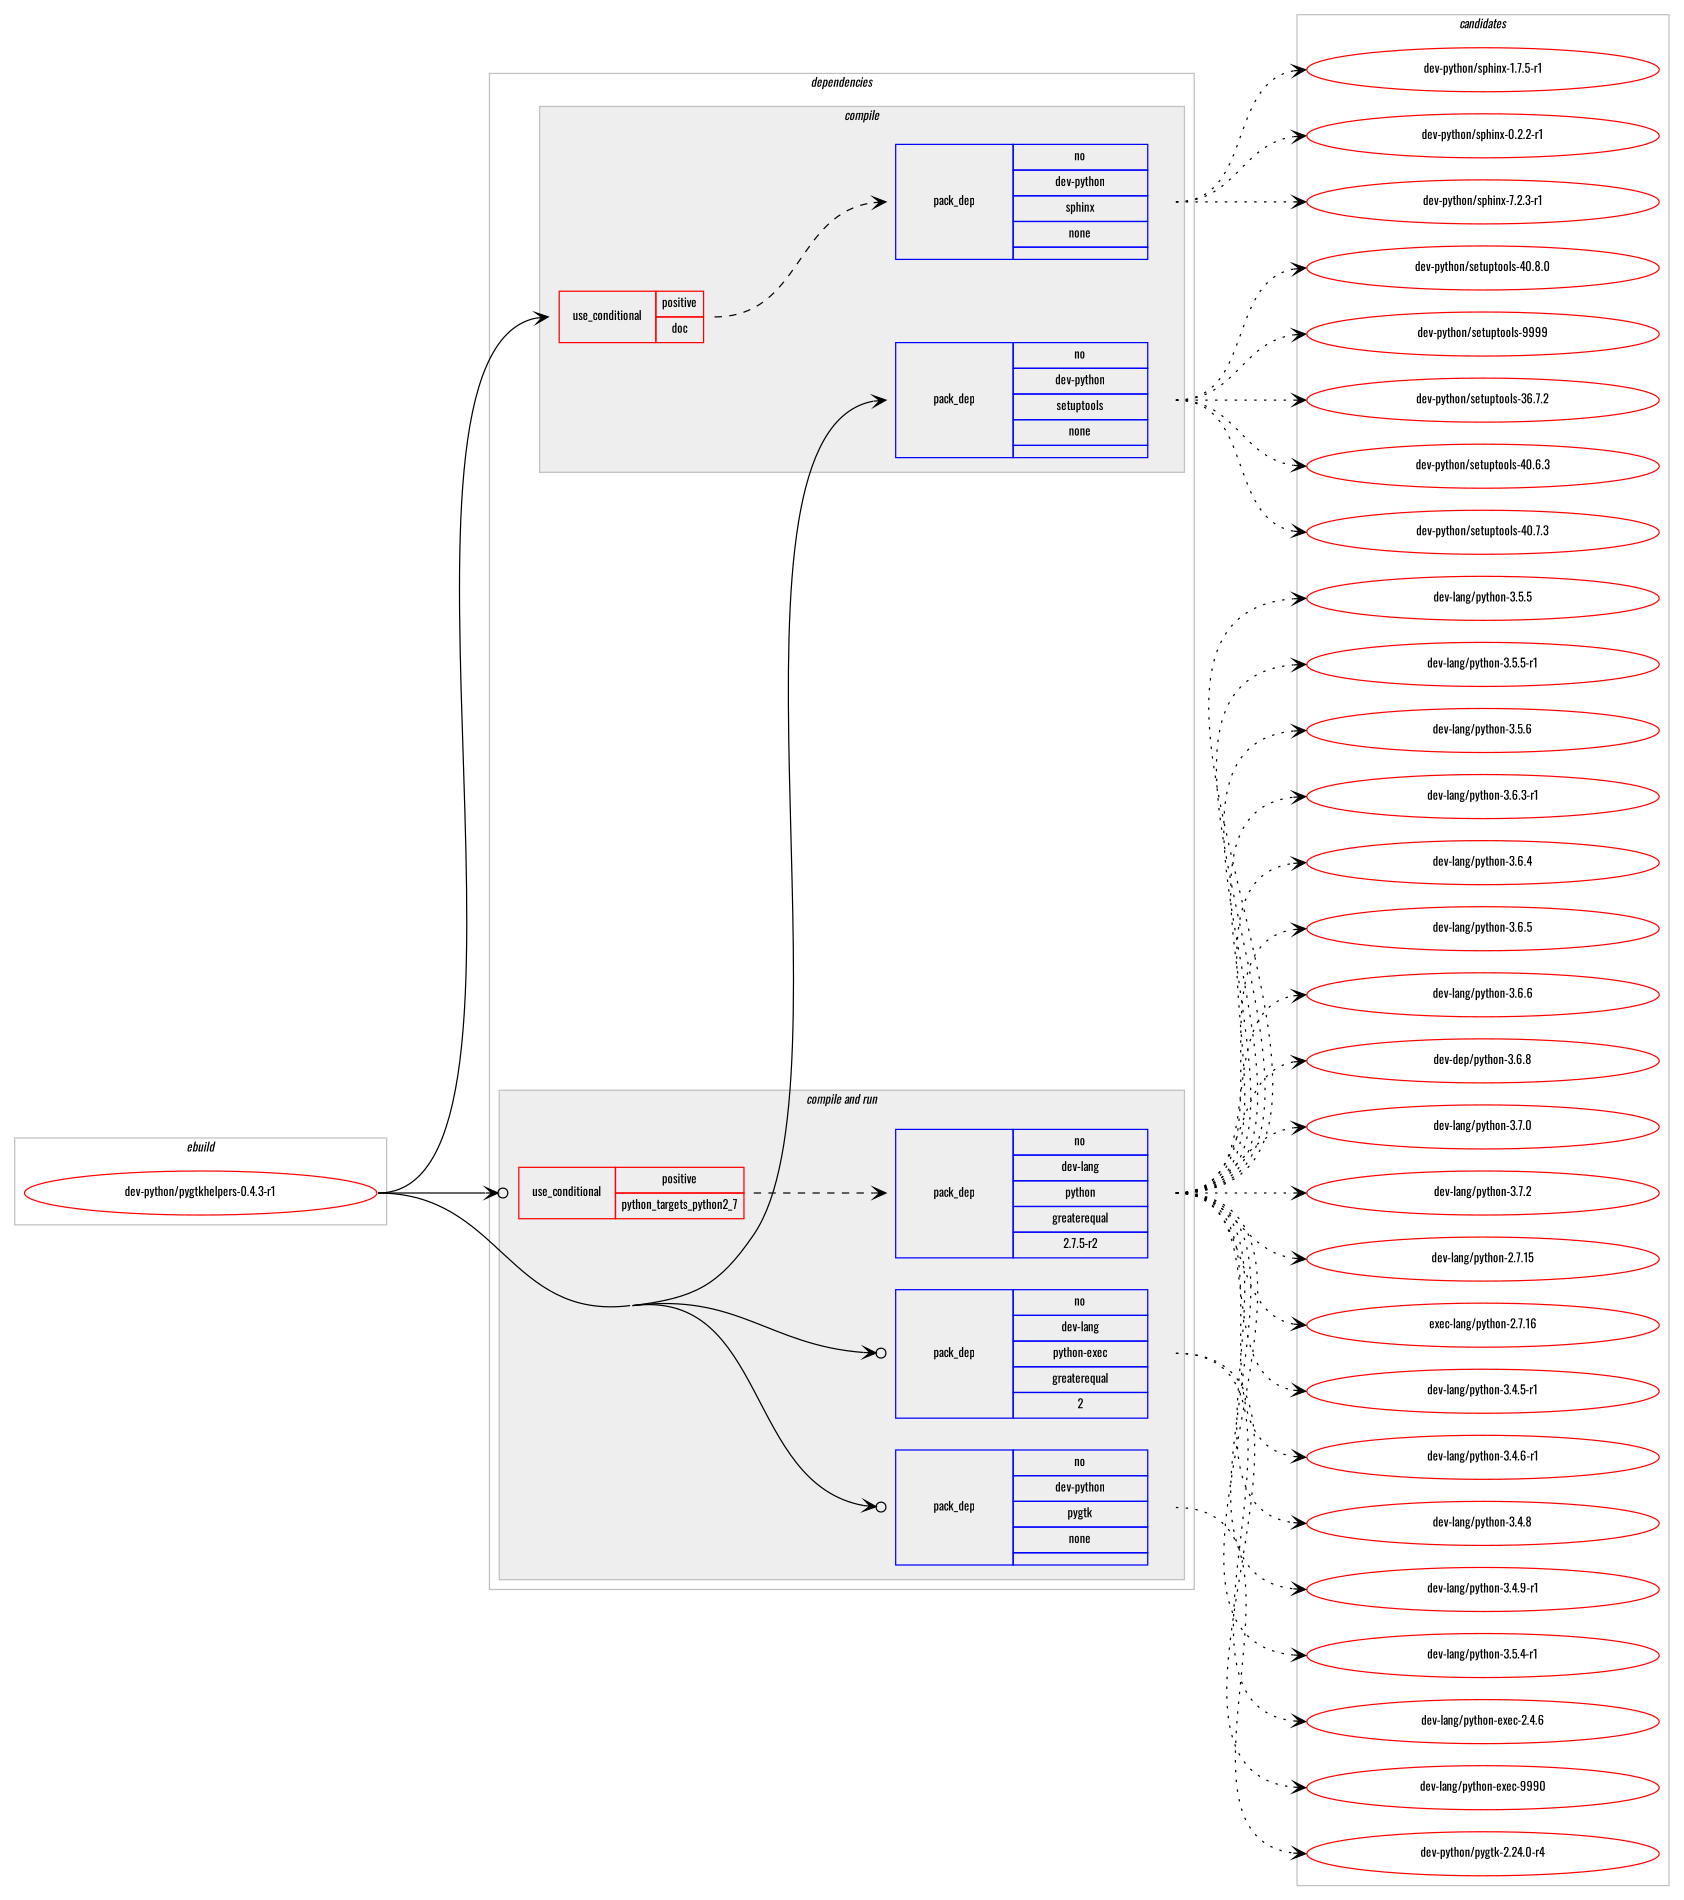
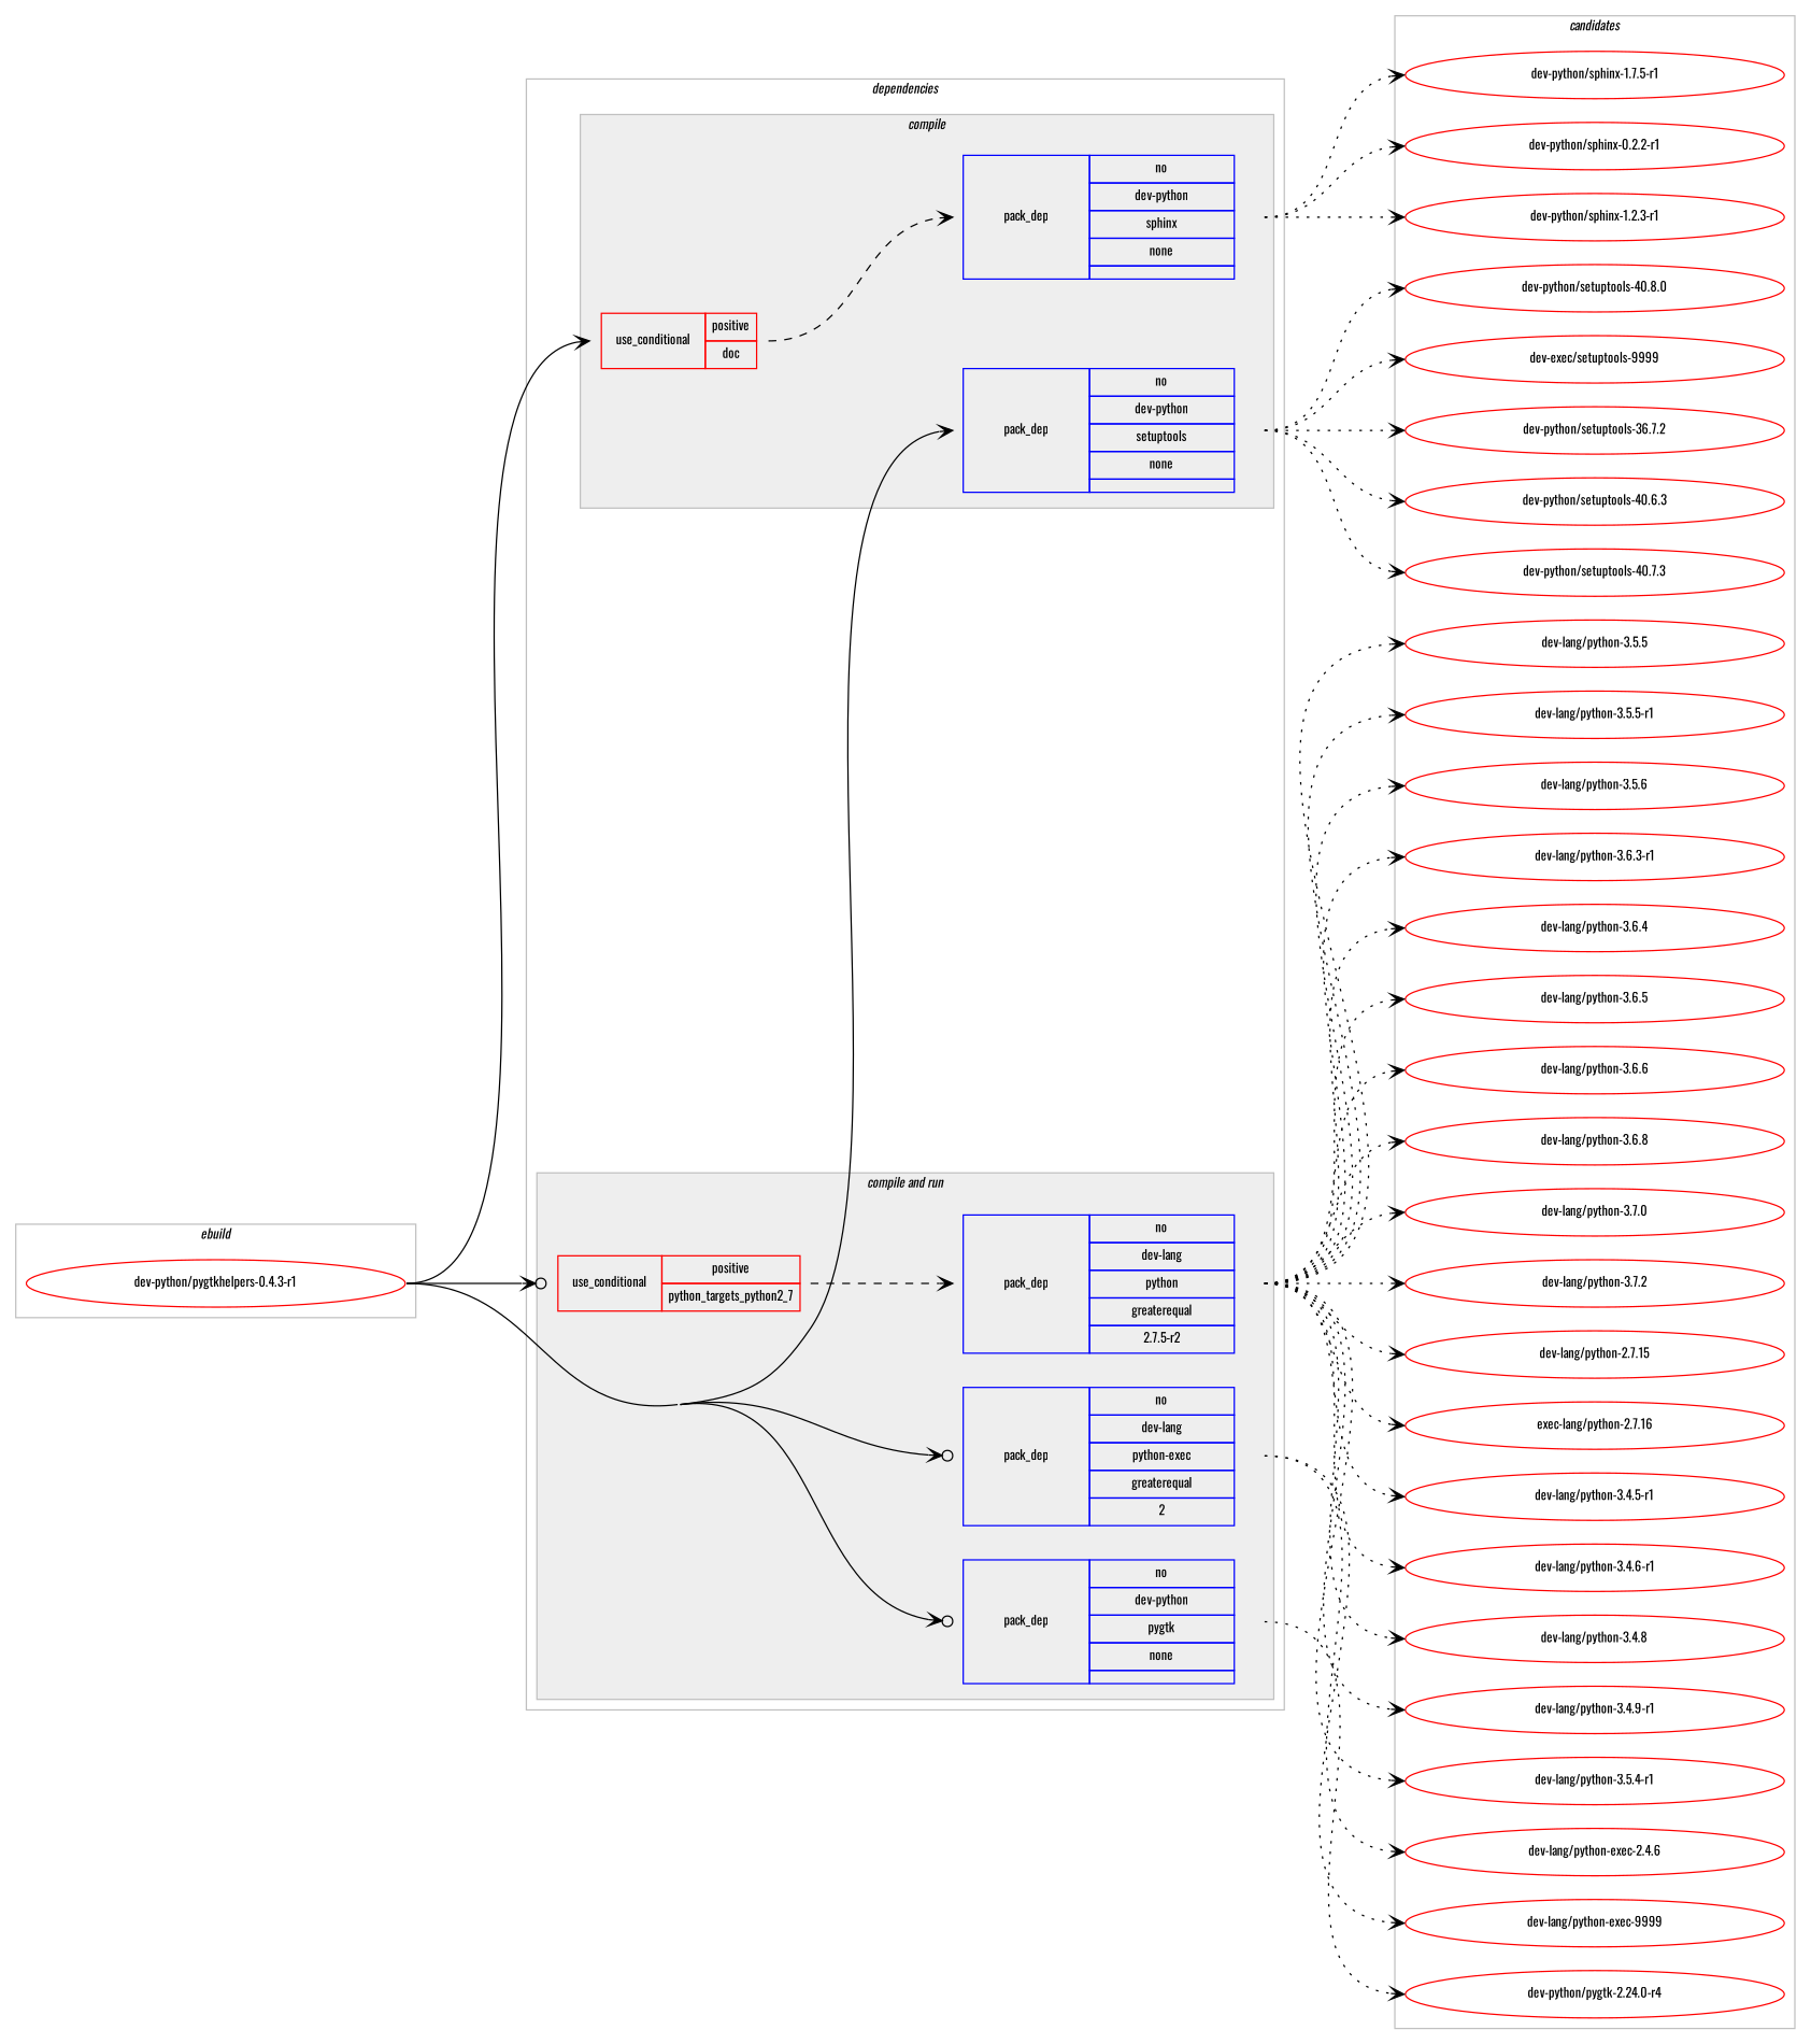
  digraph {
    compound=true
    concentrate=true
    fontname=Oswald
    fontsize=10
    newrank=true
    rankdir=LR
    ranksep=1.5
    node [color=red fontname=Oswald fontsize=10]
    edge [arrowhead=vee fontname=Oswald headport=w style=dotted tailport=e weight=100]
    n1 [label="dev-python/pygtkhelpers-0.4.3-r1" width=4]
    n2 [color=blue label=<<TABLE BORDER="0" CELLBORDER="1" CELLSPACING="0" CELLPADDING="4" WIDTH="220"><TR><TD ROWSPAN="6" CELLPADDING="30">pack_dep</TD></TR><TR><TD WIDTH="110">no</TD></TR><TR><TD>dev-python</TD></TR><TR><TD>sphinx</TD></TR><TR><TD>none</TD></TR><TR><TD></TD></TR></TABLE>> shape=none]
    n3 [label=<<TABLE BORDER="0" CELLBORDER="1" CELLSPACING="0" CELLPADDING="4"><TR><TD ROWSPAN="3" CELLPADDING="10">use_conditional</TD></TR><TR><TD>positive</TD></TR><TR><TD>doc</TD></TR></TABLE>> shape=none]
    n4 [color=blue label=<<TABLE BORDER="0" CELLBORDER="1" CELLSPACING="0" CELLPADDING="4" WIDTH="220"><TR><TD ROWSPAN="6" CELLPADDING="30">pack_dep</TD></TR><TR><TD WIDTH="110">no</TD></TR><TR><TD>dev-python</TD></TR><TR><TD>setuptools</TD></TR><TR><TD>none</TD></TR><TR><TD></TD></TR></TABLE>> shape=none]
    n5 [color=blue label=<<TABLE BORDER="0" CELLBORDER="1" CELLSPACING="0" CELLPADDING="4" WIDTH="220"><TR><TD ROWSPAN="6" CELLPADDING="30">pack_dep</TD></TR><TR><TD WIDTH="110">no</TD></TR><TR><TD>dev-lang</TD></TR><TR><TD>python</TD></TR><TR><TD>greaterequal</TD></TR><TR><TD>2.7.5-r2</TD></TR></TABLE>> shape=none]
    n6 [label=<<TABLE BORDER="0" CELLBORDER="1" CELLSPACING="0" CELLPADDING="4"><TR><TD ROWSPAN="3" CELLPADDING="10">use_conditional</TD></TR><TR><TD>positive</TD></TR><TR><TD>python_targets_python2_7</TD></TR></TABLE>> shape=none]
    n7 [color=blue label=<<TABLE BORDER="0" CELLBORDER="1" CELLSPACING="0" CELLPADDING="4" WIDTH="220"><TR><TD ROWSPAN="6" CELLPADDING="30">pack_dep</TD></TR><TR><TD WIDTH="110">no</TD></TR><TR><TD>dev-lang</TD></TR><TR><TD>python-exec</TD></TR><TR><TD>greaterequal</TD></TR><TR><TD>2</TD></TR></TABLE>> shape=none]
    n8 [color=blue label=<<TABLE BORDER="0" CELLBORDER="1" CELLSPACING="0" CELLPADDING="4" WIDTH="220"><TR><TD ROWSPAN="6" CELLPADDING="30">pack_dep</TD></TR><TR><TD WIDTH="110">no</TD></TR><TR><TD>dev-python</TD></TR><TR><TD>pygtk</TD></TR><TR><TD>none</TD></TR><TR><TD></TD></TR></TABLE>> shape=none]
    n9 [label="dev-python/sphinx-0.2.2-r1" width=4]
-   n10 [label="dev-python/sphinx-7.2.3-r1" width=4]
+   n10 [label="dev-python/sphinx-1.2.3-r1" width=4]
    n11 [label="dev-python/sphinx-1.7.5-r1" width=4]
    n12 [label="dev-python/setuptools-36.7.2" width=4]
    n13 [label="dev-python/setuptools-40.6.3" width=4]
    n14 [label="dev-python/setuptools-40.7.3" width=4]
    n15 [label="dev-python/setuptools-40.8.0" width=4]
-   n16 [label="dev-python/setuptools-9999" width=4]
+   n16 [label="dev-exec/setuptools-9999" width=4]
    n17 [label="dev-lang/python-2.7.15" width=4]
    n18 [label="exec-lang/python-2.7.16" width=4]
    n19 [label="dev-lang/python-3.4.5-r1" width=4]
    n20 [label="dev-lang/python-3.4.6-r1" width=4]
    n21 [label="dev-lang/python-3.4.8" width=4]
    n22 [label="dev-lang/python-3.4.9-r1" width=4]
    n23 [label="dev-lang/python-3.5.4-r1" width=4]
    n24 [label="dev-lang/python-3.5.5" width=4]
    n25 [label="dev-lang/python-3.5.5-r1" width=4]
    n26 [label="dev-lang/python-3.5.6" width=4]
    n27 [label="dev-lang/python-3.6.3-r1" width=4]
    n28 [label="dev-lang/python-3.6.4" width=4]
    n29 [label="dev-lang/python-3.6.5" width=4]
    n30 [label="dev-lang/python-3.6.6" width=4]
-   n31 [label="dev-dep/python-3.6.8" width=4]
+   n31 [label="dev-lang/python-3.6.8" width=4]
    n32 [label="dev-lang/python-3.7.0" width=4]
    n33 [label="dev-lang/python-3.7.2" width=4]
    n34 [label="dev-lang/python-exec-2.4.6" width=4]
-   n35 [label="dev-lang/python-exec-9990" width=4]
+   n35 [label="dev-lang/python-exec-9999" width=4]
    n36 [label="dev-python/pygtk-2.24.0-r4" width=4]
    subgraph cluster_1 {
      color=gray
      label=<<i>ebuild</i>>
      rank=same
      n1
    }
    subgraph cluster_2 {
      color=gray
      label=<<i>dependencies</i>>
      subgraph cluster_3 {
        color=gray
        fillcolor="#eeeeee"
        label=<<i>compile</i>>
        style=filled
        subgraph sub_4 {
          color=gray
          fillcolor="#eeeeee"
          label=<<i>compile</i>>
          style=filled
          n3
          subgraph sub_5 {
            color=gray
            fillcolor="#eeeeee"
            label=<<i>compile</i>>
            style=filled
            n2
          }
        }
        subgraph sub_6 {
          color=gray
          fillcolor="#eeeeee"
          label=<<i>compile</i>>
          style=filled
          n4
        }
      }
      subgraph cluster_7 {
        color=gray
        fillcolor="#eeeeee"
        label=<<i>compile and run</i>>
        style=filled
        subgraph sub_8 {
          color=gray
          fillcolor="#eeeeee"
          label=<<i>compile and run</i>>
          style=filled
          n6
          subgraph sub_9 {
            color=gray
            fillcolor="#eeeeee"
            label=<<i>compile and run</i>>
            style=filled
            n5
          }
        }
        subgraph sub_10 {
          color=gray
          fillcolor="#eeeeee"
          label=<<i>compile and run</i>>
          style=filled
          n7
        }
        subgraph sub_11 {
          color=gray
          fillcolor="#eeeeee"
          label=<<i>compile and run</i>>
          style=filled
          n8
        }
      }
      subgraph cluster_12 {
        color=gray
        fillcolor="#eeeeee"
        label=<<i>run</i>>
        style=filled
      }
    }
    subgraph cluster_13 {
      color=gray
      label=<<i>candidates</i>>
      rank=same
      subgraph sub_14 {
        color=black
        label=<<i>candidates</i>>
        nodesep=1
        rank=same
        n9
        n10
        n11
      }
      subgraph sub_15 {
        color=black
        label=<<i>candidates</i>>
        nodesep=1
        rank=same
        n12
        n13
        n14
        n15
        n16
      }
      subgraph sub_16 {
        color=black
        label=<<i>candidates</i>>
        nodesep=1
        rank=same
        n17
        n18
        n19
        n20
        n21
        n22
        n23
        n24
        n25
        n26
        n27
        n28
        n29
        n30
        n31
        n32
        n33
      }
      subgraph sub_17 {
        color=black
        label=<<i>candidates</i>>
        nodesep=1
        rank=same
        n34
        n35
      }
      subgraph sub_18 {
        color=black
        label=<<i>candidates</i>>
        nodesep=1
        rank=same
        n36
      }
    }
    n1 -> n3 [style=solid weight=20]
    n1 -> n4 [style=solid weight=20]
    n1 -> n6 [arrowhead=odotvee style=solid weight=20]
    n1 -> n7 [arrowhead=odotvee style=solid weight=20]
    n1 -> n8 [arrowhead=odotvee style=solid weight=20]
    n2 -> n9
    n2 -> n10
    n2 -> n11
    n3 -> n2 [style=dashed weight=20]
    n4 -> n12
    n4 -> n13
    n4 -> n14
    n4 -> n15
    n4 -> n16
    n5 -> n17
    n5 -> n18
    n5 -> n19
    n5 -> n20
    n5 -> n21
    n5 -> n22
    n5 -> n23
    n5 -> n24
    n5 -> n25
    n5 -> n26
    n5 -> n27
    n5 -> n28
    n5 -> n29
    n5 -> n30
    n5 -> n31
    n5 -> n32
    n5 -> n33
    n6 -> n5 [style=dashed weight=20]
    n7 -> n34
    n7 -> n35
    n8 -> n36
  }
